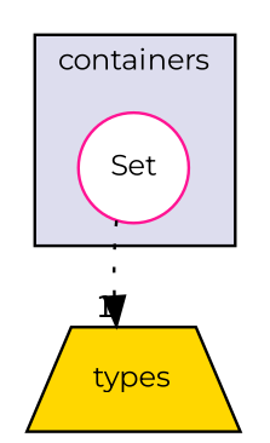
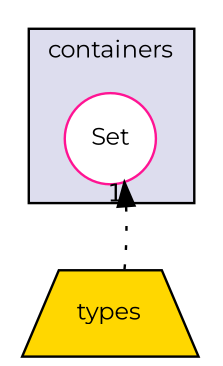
  digraph {
    compound=true
    fontname=Montserrat
    node [fontname=Montserrat fontsize=10 style=filled]
    n1 [fillcolor=white label=Set pencolor=black shape=circle color=deeppink]
    n2 [color=black fillcolor=gold label=types shape=trapezium]
    subgraph cluster_1 {
      bgcolor="#ddddee"
      fontsize=10
      label=containers
      pencolor=black
      n1
    }
-   n1 -> n2 [headlabel=1 labeldistance=1.5 labelfontname=Helvetica labelfontsize=10 style=dotted fontname=Montserrat]
+   n2 -> n1 [headlabel=1 labeldistance=1.5 labelfontname=Helvetica labelfontsize=10 style=dotted fontname=Montserrat]
  }
